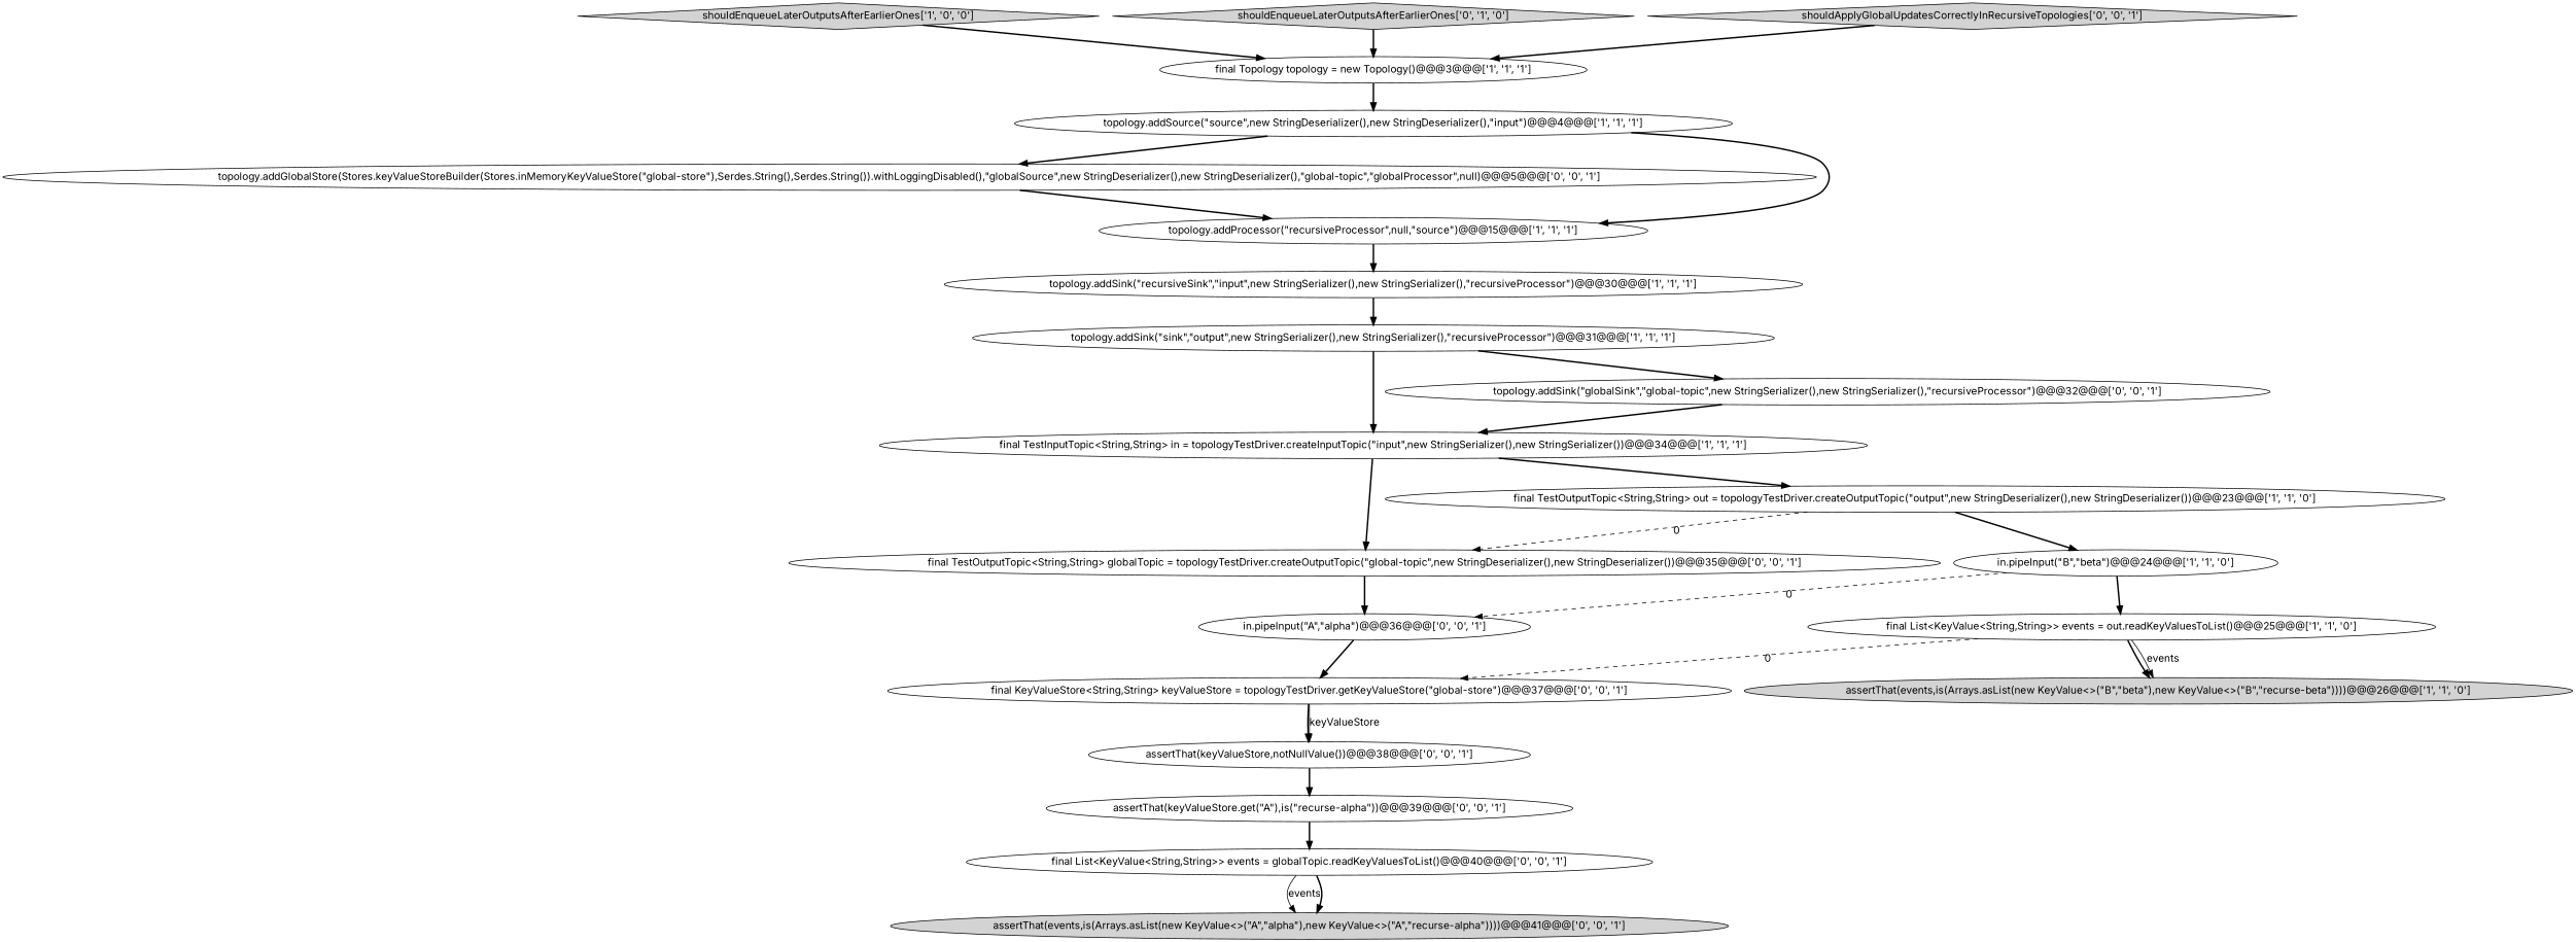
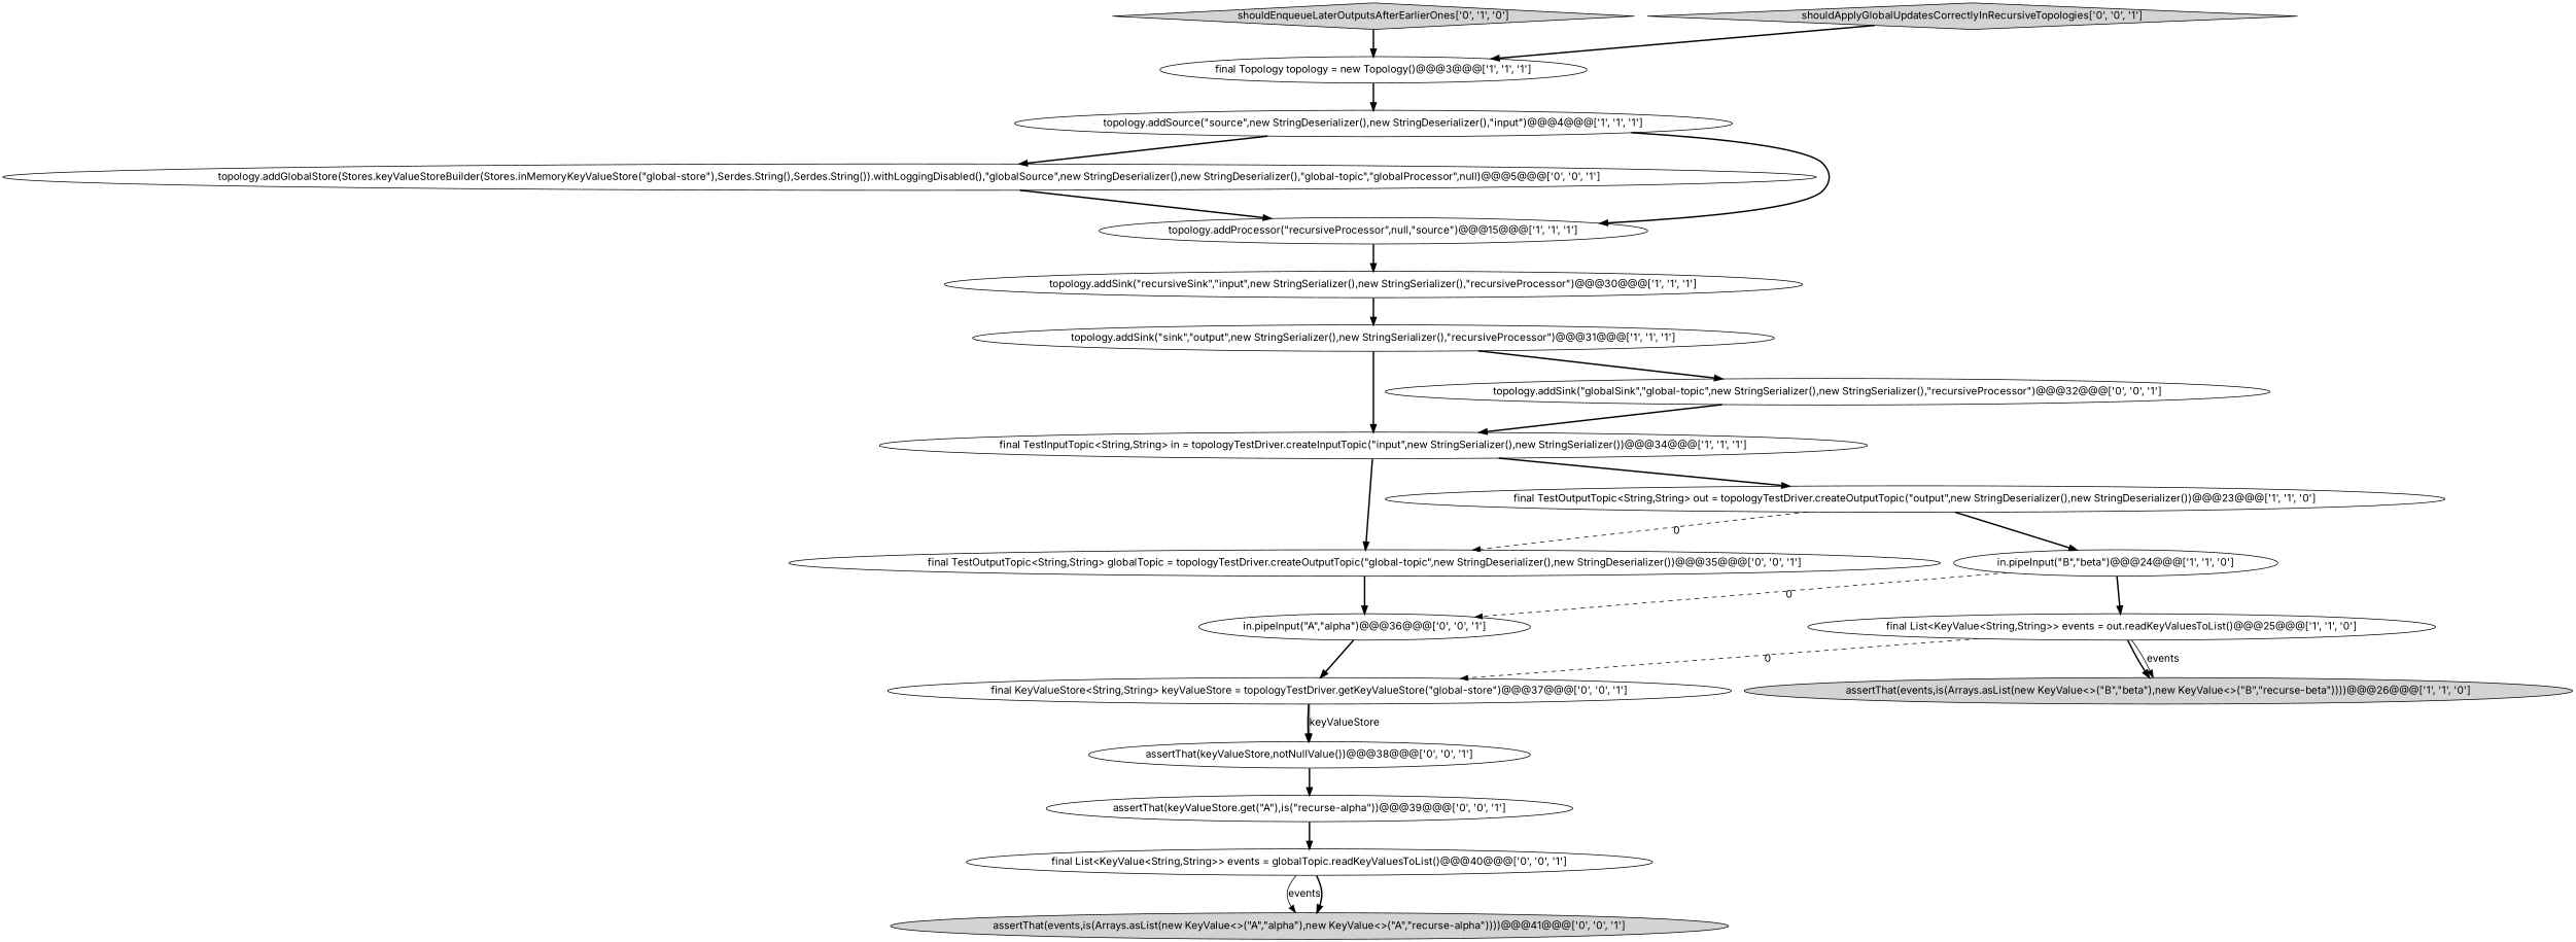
  digraph {
    fontname=Inter
    node [fillcolor=white shape=ellipse style=filled fontname=Inter]
    edge [style=bold fontname=Inter]
    n1 [label="topology.addSource(\"source\",new StringDeserializer(),new StringDeserializer(),\"input\")@@@4@@@['1', '1', '1']"]
    n2 [label="topology.addGlobalStore(Stores.keyValueStoreBuilder(Stores.inMemoryKeyValueStore(\"global-store\"),Serdes.String(),Serdes.String()).withLoggingDisabled(),\"globalSource\",new StringDeserializer(),new StringDeserializer(),\"global-topic\",\"globalProcessor\",null)@@@5@@@['0', '0', '1']"]
    n3 [label="topology.addProcessor(\"recursiveProcessor\",null,\"source\")@@@15@@@['1', '1', '1']"]
    n4 [label="topology.addSink(\"sink\",\"output\",new StringSerializer(),new StringSerializer(),\"recursiveProcessor\")@@@31@@@['1', '1', '1']"]
    n5 [label="final TestInputTopic<String,String> in = topologyTestDriver.createInputTopic(\"input\",new StringSerializer(),new StringSerializer())@@@34@@@['1', '1', '1']"]
    n6 [label="topology.addSink(\"globalSink\",\"global-topic\",new StringSerializer(),new StringSerializer(),\"recursiveProcessor\")@@@32@@@['0', '0', '1']"]
    n7 [label="assertThat(keyValueStore.get(\"A\"),is(\"recurse-alpha\"))@@@39@@@['0', '0', '1']"]
    n8 [label="final List<KeyValue<String,String>> events = globalTopic.readKeyValuesToList()@@@40@@@['0', '0', '1']"]
    n9 [label="final TestOutputTopic<String,String> globalTopic = topologyTestDriver.createOutputTopic(\"global-topic\",new StringDeserializer(),new StringDeserializer())@@@35@@@['0', '0', '1']"]
    n10 [label="in.pipeInput(\"A\",\"alpha\")@@@36@@@['0', '0', '1']"]
    n11 [label="final KeyValueStore<String,String> keyValueStore = topologyTestDriver.getKeyValueStore(\"global-store\")@@@37@@@['0', '0', '1']"]
-   n12 [fillcolor=lightgray label="shouldEnqueueLaterOutputsAfterEarlierOnes['1', '0', '0']" shape=diamond]
    n13 [label="final Topology topology = new Topology()@@@3@@@['1', '1', '1']"]
    n14 [label="final TestOutputTopic<String,String> out = topologyTestDriver.createOutputTopic(\"output\",new StringDeserializer(),new StringDeserializer())@@@23@@@['1', '1', '0']"]
    n15 [label="assertThat(keyValueStore,notNullValue())@@@38@@@['0', '0', '1']"]
    n16 [fillcolor=lightgray label="assertThat(events,is(Arrays.asList(new KeyValue<>(\"A\",\"alpha\"),new KeyValue<>(\"A\",\"recurse-alpha\"))))@@@41@@@['0', '0', '1']"]
    n17 [label="in.pipeInput(\"B\",\"beta\")@@@24@@@['1', '1', '0']"]
    n18 [fillcolor=lightgray label="shouldEnqueueLaterOutputsAfterEarlierOnes['0', '1', '0']" shape=diamond]
    n19 [fillcolor=lightgray label="shouldApplyGlobalUpdatesCorrectlyInRecursiveTopologies['0', '0', '1']" shape=diamond]
    n20 [label="final List<KeyValue<String,String>> events = out.readKeyValuesToList()@@@25@@@['1', '1', '0']"]
    n21 [fillcolor=lightgray label="assertThat(events,is(Arrays.asList(new KeyValue<>(\"B\",\"beta\"),new KeyValue<>(\"B\",\"recurse-beta\"))))@@@26@@@['1', '1', '0']"]
    n22 [label="topology.addSink(\"recursiveSink\",\"input\",new StringSerializer(),new StringSerializer(),\"recursiveProcessor\")@@@30@@@['1', '1', '1']"]
    n1 -> n2
    n1 -> n3
    n2 -> n3
    n3 -> n22
    n4 -> n5
    n4 -> n6
    n5 -> n9
    n5 -> n14
    n6 -> n5
    n7 -> n8
    n8 -> n16 [label=events style=solid]
    n8 -> n16
    n9 -> n10
    n10 -> n11
    n11 -> n15
    n11 -> n15 [label=keyValueStore style=solid]
-   n12 -> n13
    n13 -> n1
    n14 -> n9 [label=0 style=dashed]
    n14 -> n17
    n15 -> n7
    n17 -> n10 [label=0 style=dashed]
    n17 -> n20
    n18 -> n13
    n19 -> n13
    n20 -> n11 [label=0 style=dashed]
    n20 -> n21
    n20 -> n21 [label=events style=solid]
    n22 -> n4
  }
